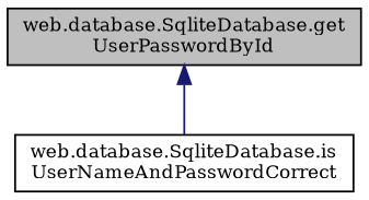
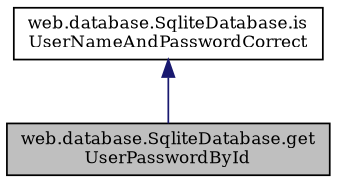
  digraph {
    rankdir=TB
    fontname="DejaVu Serif"
    node [color=black fontname="DejaVu Serif" fontsize=10 shape=record style=filled]
    n1 [fillcolor=grey75 fontcolor=black height=0.2 label="web.database.SqliteDatabase.get\lUserPasswordById" width=0.4]
    n2 [fillcolor=white height=0.2 label="web.database.SqliteDatabase.is\lUserNameAndPasswordCorrect" width=0.4]
-   n1 -> n2 [color=midnightblue dir=back fontname="DejaVu Serif" fontsize=10 labelfontname=Helvetica labelfontsize=10 style=solid]
+   n2 -> n1 [color=midnightblue dir=back fontname="DejaVu Serif" fontsize=10 labelfontname=Helvetica labelfontsize=10 style=solid]
  }
